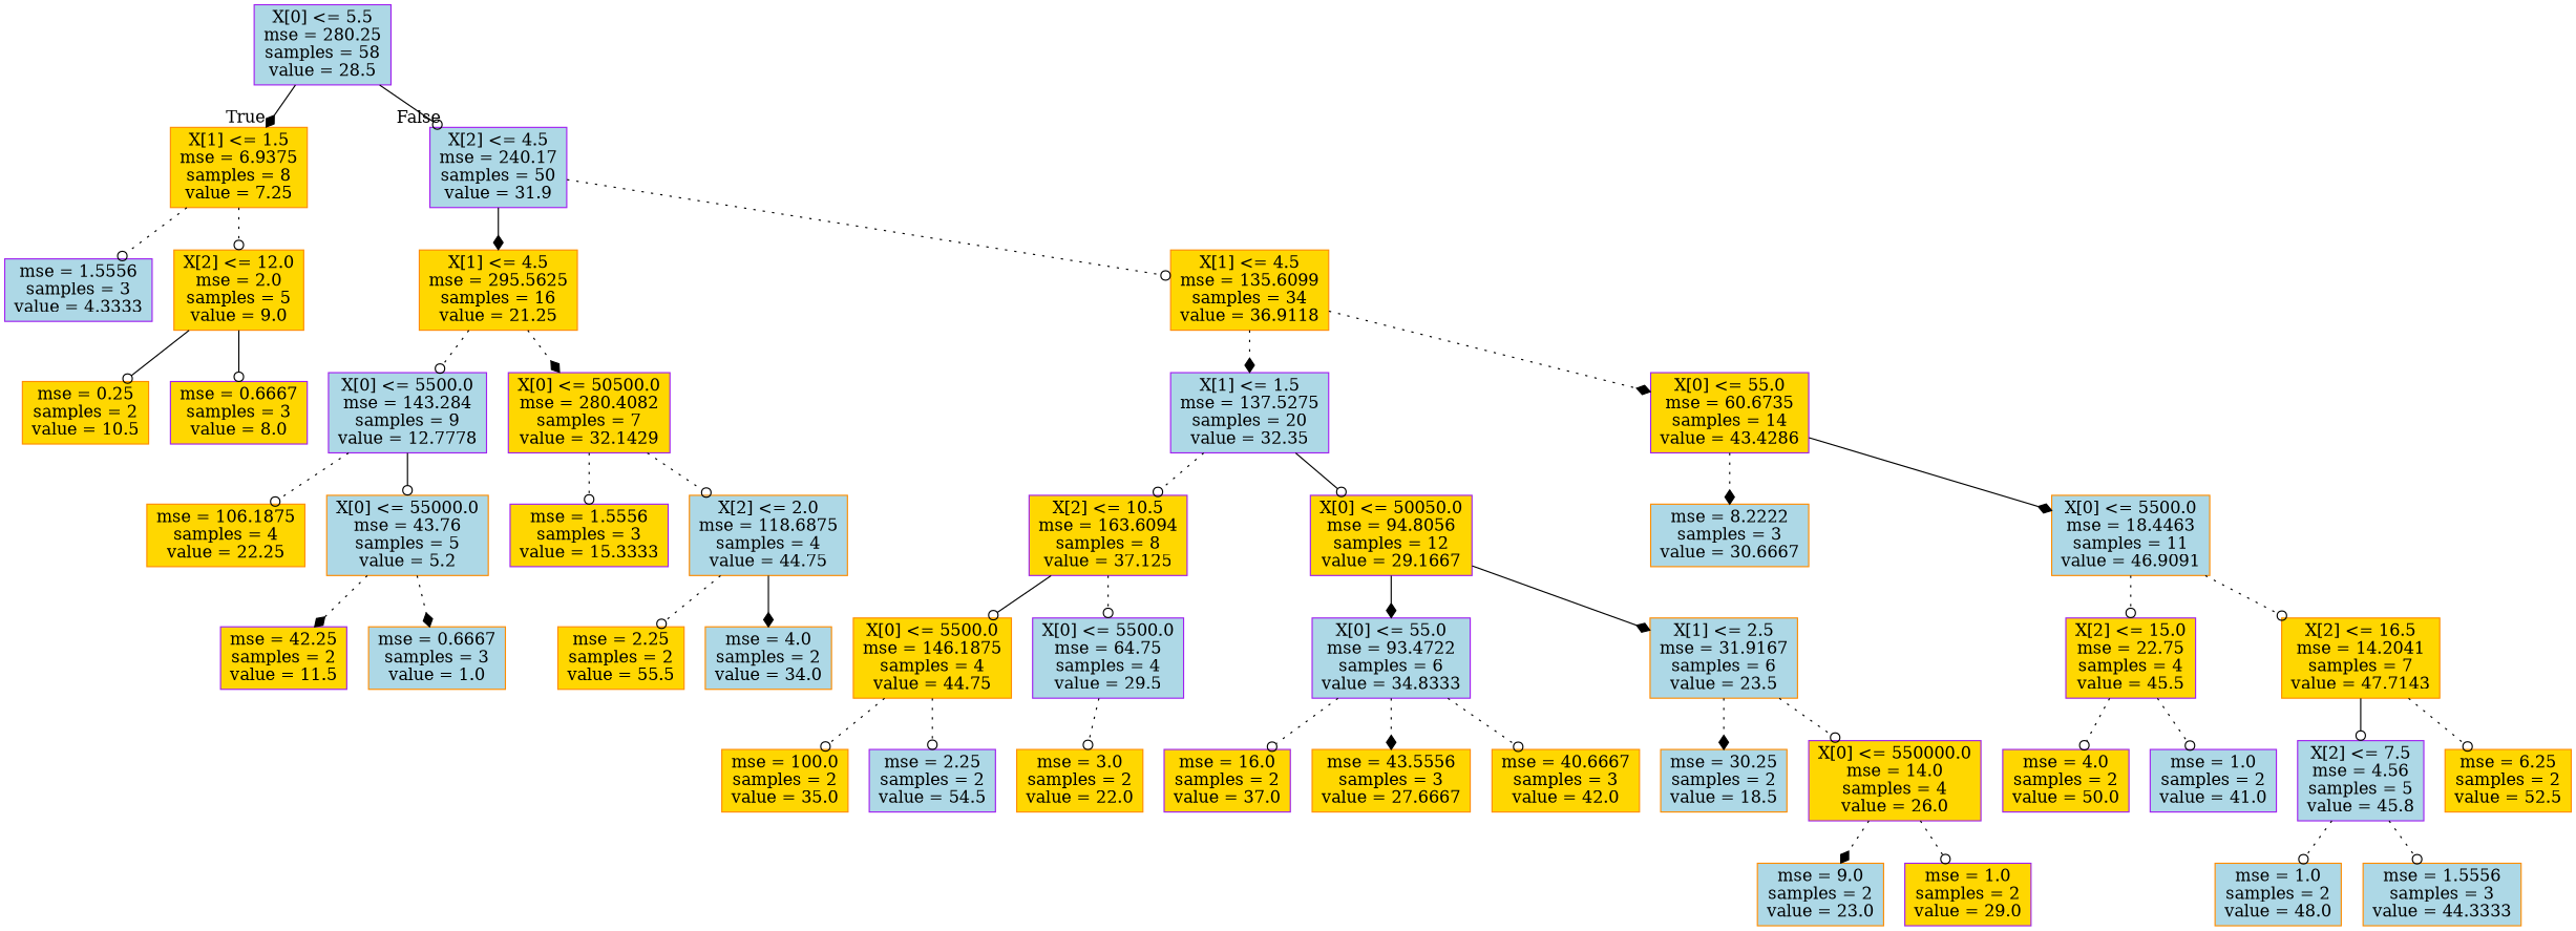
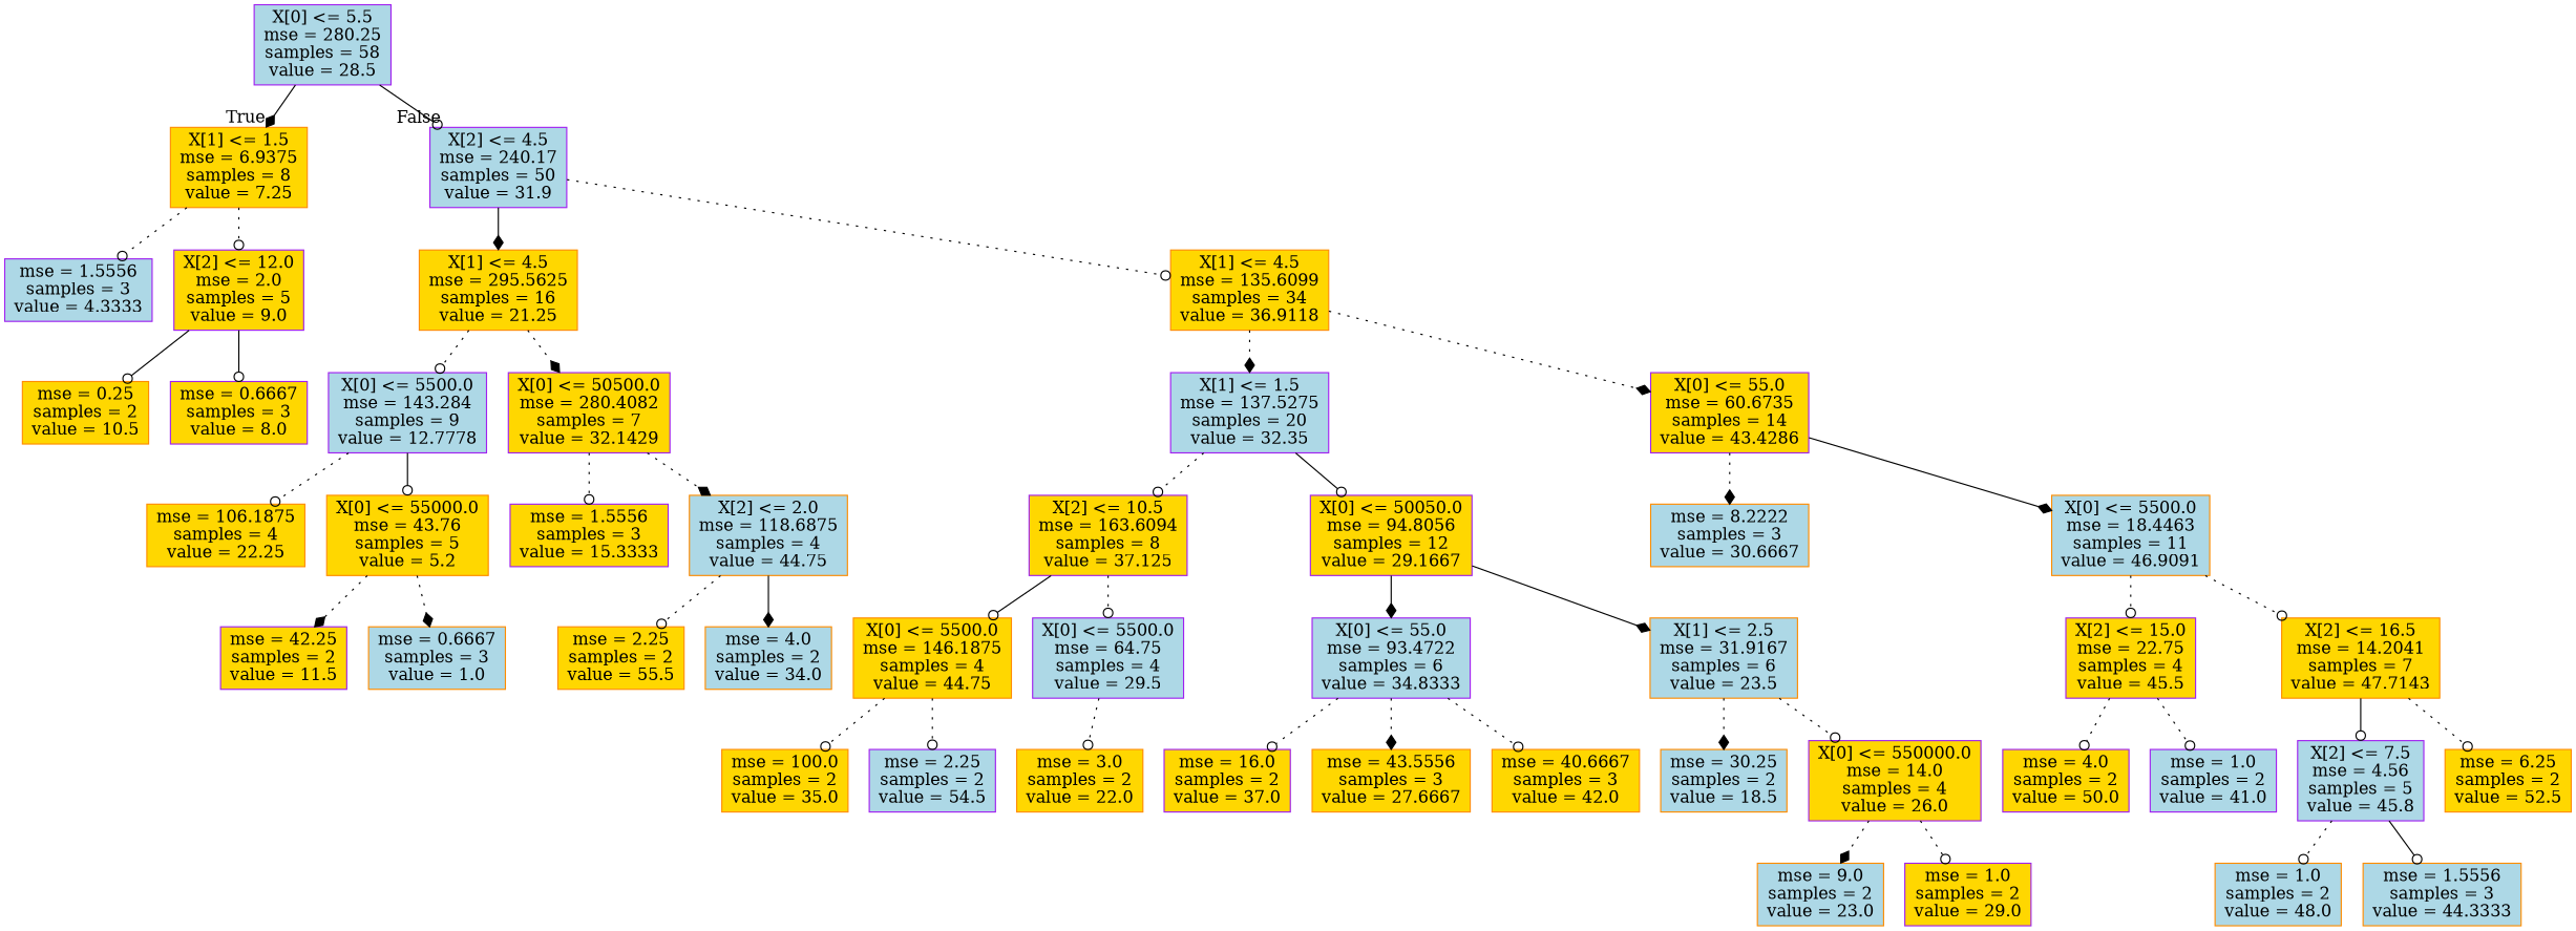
  digraph {
    node [color=darkorange fillcolor=gold shape=box style=filled]
    edge [arrowhead=odot style=dotted]
    n1 [color=purple fillcolor=lightblue label="X[0] <= 5.5\nmse = 280.25\nsamples = 58\nvalue = 28.5"]
    n2 [label="X[1] <= 1.5\nmse = 6.9375\nsamples = 8\nvalue = 7.25"]
    n3 [color=purple fillcolor=lightblue label="X[2] <= 4.5\nmse = 240.17\nsamples = 50\nvalue = 31.9"]
    n4 [color=purple fillcolor=lightblue label="mse = 1.5556\nsamples = 3\nvalue = 4.3333"]
-   n5 [label="X[2] <= 12.0\nmse = 2.0\nsamples = 5\nvalue = 9.0"]
+   n5 [color=purple label="X[2] <= 12.0\nmse = 2.0\nsamples = 5\nvalue = 9.0"]
    n6 [label="X[1] <= 4.5\nmse = 295.5625\nsamples = 16\nvalue = 21.25"]
    n7 [label="X[1] <= 4.5\nmse = 135.6099\nsamples = 34\nvalue = 36.9118"]
    n8 [label="mse = 0.25\nsamples = 2\nvalue = 10.5"]
    n9 [color=purple label="mse = 0.6667\nsamples = 3\nvalue = 8.0"]
    n10 [color=purple fillcolor=lightblue label="X[0] <= 5500.0\nmse = 143.284\nsamples = 9\nvalue = 12.7778"]
    n11 [color=purple label="X[0] <= 50500.0\nmse = 280.4082\nsamples = 7\nvalue = 32.1429"]
    n12 [color=purple fillcolor=lightblue label="X[1] <= 1.5\nmse = 137.5275\nsamples = 20\nvalue = 32.35"]
    n13 [color=purple label="X[0] <= 55.0\nmse = 60.6735\nsamples = 14\nvalue = 43.4286"]
    n14 [label="mse = 106.1875\nsamples = 4\nvalue = 22.25"]
-   n15 [fillcolor=lightblue label="X[0] <= 55000.0\nmse = 43.76\nsamples = 5\nvalue = 5.2"]
+   n15 [label="X[0] <= 55000.0\nmse = 43.76\nsamples = 5\nvalue = 5.2"]
    n16 [color=purple label="mse = 1.5556\nsamples = 3\nvalue = 15.3333"]
    n17 [fillcolor=lightblue label="X[2] <= 2.0\nmse = 118.6875\nsamples = 4\nvalue = 44.75"]
    n18 [color=purple label="mse = 42.25\nsamples = 2\nvalue = 11.5"]
    n19 [fillcolor=lightblue label="mse = 0.6667\nsamples = 3\nvalue = 1.0"]
    n20 [label="mse = 2.25\nsamples = 2\nvalue = 55.5"]
    n21 [fillcolor=lightblue label="mse = 4.0\nsamples = 2\nvalue = 34.0"]
    n22 [color=purple label="X[2] <= 10.5\nmse = 163.6094\nsamples = 8\nvalue = 37.125"]
    n23 [color=purple label="X[0] <= 50050.0\nmse = 94.8056\nsamples = 12\nvalue = 29.1667"]
    n24 [fillcolor=lightblue label="mse = 8.2222\nsamples = 3\nvalue = 30.6667"]
    n25 [fillcolor=lightblue label="X[0] <= 5500.0\nmse = 18.4463\nsamples = 11\nvalue = 46.9091"]
    n26 [label="X[0] <= 5500.0\nmse = 146.1875\nsamples = 4\nvalue = 44.75"]
    n27 [color=purple fillcolor=lightblue label="X[0] <= 5500.0\nmse = 64.75\nsamples = 4\nvalue = 29.5"]
    n28 [color=purple fillcolor=lightblue label="X[0] <= 55.0\nmse = 93.4722\nsamples = 6\nvalue = 34.8333"]
    n29 [fillcolor=lightblue label="X[1] <= 2.5\nmse = 31.9167\nsamples = 6\nvalue = 23.5"]
    n30 [label="mse = 100.0\nsamples = 2\nvalue = 35.0"]
    n31 [color=purple fillcolor=lightblue label="mse = 2.25\nsamples = 2\nvalue = 54.5"]
    n32 [label="mse = 3.0\nsamples = 2\nvalue = 22.0"]
    n33 [color=purple label="mse = 16.0\nsamples = 2\nvalue = 37.0"]
    n34 [label="mse = 43.5556\nsamples = 3\nvalue = 27.6667"]
    n35 [label="mse = 40.6667\nsamples = 3\nvalue = 42.0"]
    n36 [fillcolor=lightblue label="mse = 30.25\nsamples = 2\nvalue = 18.5"]
    n37 [color=purple label="X[0] <= 550000.0\nmse = 14.0\nsamples = 4\nvalue = 26.0"]
    n38 [fillcolor=lightblue label="mse = 9.0\nsamples = 2\nvalue = 23.0"]
    n39 [color=purple label="mse = 1.0\nsamples = 2\nvalue = 29.0"]
    n40 [color=purple label="X[2] <= 15.0\nmse = 22.75\nsamples = 4\nvalue = 45.5"]
    n41 [label="X[2] <= 16.5\nmse = 14.2041\nsamples = 7\nvalue = 47.7143"]
    n42 [color=purple label="mse = 4.0\nsamples = 2\nvalue = 50.0"]
    n43 [color=purple fillcolor=lightblue label="mse = 1.0\nsamples = 2\nvalue = 41.0"]
    n44 [color=purple fillcolor=lightblue label="X[2] <= 7.5\nmse = 4.56\nsamples = 5\nvalue = 45.8"]
    n45 [label="mse = 6.25\nsamples = 2\nvalue = 52.5"]
    n46 [fillcolor=lightblue label="mse = 1.0\nsamples = 2\nvalue = 48.0"]
    n47 [fillcolor=lightblue label="mse = 1.5556\nsamples = 3\nvalue = 44.3333"]
    n1 -> n2 [arrowhead=diamond headlabel=True labelangle=45 labeldistance=2.5 style=solid]
    n1 -> n3 [headlabel=False labelangle=-45 labeldistance=2.5 style=solid]
    n2 -> n4
    n2 -> n5
    n3 -> n6 [arrowhead=diamond style=solid]
    n3 -> n7
    n5 -> n8 [style=solid]
    n5 -> n9 [style=solid]
    n6 -> n10
    n6 -> n11 [arrowhead=diamond]
    n7 -> n12 [arrowhead=diamond]
    n7 -> n13 [arrowhead=diamond]
    n10 -> n14
    n10 -> n15 [style=solid]
    n11 -> n16
-   n11 -> n17
+   n11 -> n17 [arrowhead=diamond]
    n12 -> n22
    n12 -> n23 [style=solid]
    n13 -> n24 [arrowhead=diamond]
    n13 -> n25 [arrowhead=diamond style=solid]
    n15 -> n18 [arrowhead=diamond]
    n15 -> n19 [arrowhead=diamond]
    n17 -> n20
    n17 -> n21 [arrowhead=diamond style=solid]
    n22 -> n26 [style=solid]
    n22 -> n27
    n23 -> n28 [arrowhead=diamond style=solid]
    n23 -> n29 [arrowhead=diamond style=solid]
    n25 -> n40
    n25 -> n41
    n26 -> n30
    n26 -> n31
    n27 -> n32
    n28 -> n33
    n28 -> n34 [arrowhead=diamond]
    n28 -> n35
    n29 -> n36 [arrowhead=diamond]
    n29 -> n37
    n37 -> n38 [arrowhead=diamond]
    n37 -> n39
    n40 -> n42
    n40 -> n43
    n41 -> n44 [style=solid]
    n41 -> n45
    n44 -> n46
-   n44 -> n47
+   n44 -> n47 [style=solid]
  }
